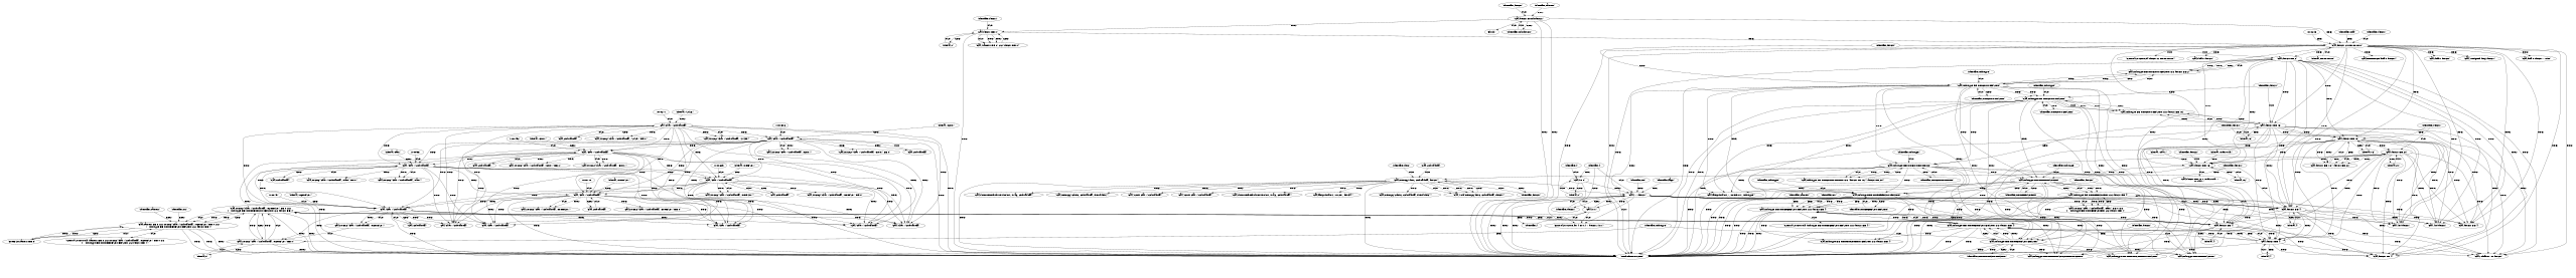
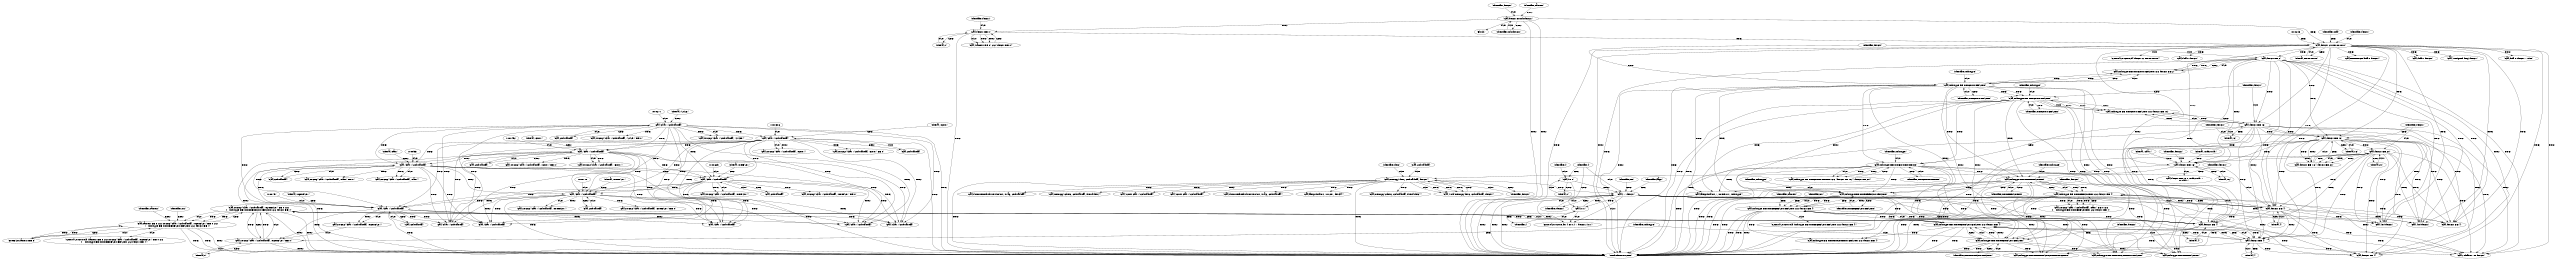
  digraph {
    n1 [label="(Call,strcmp((char *)&nbuf[noff], \"OpenBSD\") == 0 &&\n\t    xnh_type == NT_OPENBSD_VERSION && descsz == 4)"]
    n2 [label="(Call,strcmp((char *)&nbuf[noff], \"OpenBSD\") == 0)"]
    n3 [label="(Call,xnh_type == NT_OPENBSD_VERSION && descsz == 4)"]
    n4 [label="(Call,namesz == 8 && strcmp((char *)&nbuf[noff], \"OpenBSD\") == 0 &&\n\t    xnh_type == NT_OPENBSD_VERSION && descsz == 4)"]
    n5 [label="(MethodReturn,RET)"]
    n6 [label="(Literal,0)"]
    n7 [label="(Call,xnh_type == NT_OPENBSD_VERSION)"]
    n8 [label="(Call,descsz == 4)"]
    n9 [label="(Call,xnh_type == NT_DRAGONFLY_VERSION && descsz == 4)"]
    n10 [label="(FreeBSD,namesz == 8)"]
    n11 [label="(ControlStructure,if (namesz == 8 && strcmp((char *)&nbuf[noff], \"OpenBSD\") == 0 &&\n\t    xnh_type == NT_OPENBSD_VERSION && descsz == 4))"]
    n12 [label="(Call,(char *)&nbuf[noff])"]
    n13 [label="(Call,(char *)&nbuf[noff])"]
    n14 [label="(Call,(char *)&nbuf[noff])"]
    n15 [label="(Call,strcmp((char *)&nbuf[noff], \"OpenBSD\"))"]
    n16 [label="(Call,(char *)&nbuf[noff])"]
    n17 [label="(Call,(char *)&nbuf[noff])"]
    n18 [label="(Call,(char *)&nbuf[noff])"]
    n19 [label="(Call,&nbuf[noff])"]
    n20 [label="(Call,(char *)&nbuf[noff])"]
    n21 [label="(Call,(char *)&nbuf[noff])"]
    n22 [label="(Call,strcmp((char *)&nbuf[noff], \"NetBSD\") == 0)"]
    n23 [label="(Call,&nbuf[noff])"]
    n24 [label="(Call,strcmp((char *)&nbuf[noff], \"NetBSD\"))"]
    n25 [label="(Call,strcmp((char *)&nbuf[noff], \"FreeBSD\"))"]
    n26 [label="(Call,&nbuf[noff])"]
    n27 [label="(Call,strcmp((char *)&nbuf[noff], \"FreeBSD\") == 0)"]
    n28 [label="(Call,(char *)&nbuf[noff])"]
    n29 [label="(Call,(char *)&nbuf[noff])"]
    n30 [label="(Call,(char *)&nbuf[noff])"]
    n31 [label="(Call,strcmp((char *)&nbuf[noff], \"GNU\") == 0)"]
    n32 [label="(Call,strcmp((char *)&nbuf[noff], \"GNU\"))"]
    n33 [label="(Call,&nbuf[noff])"]
    n34 [label="(Call,strcmp((char *)&nbuf[noff], \"GNU\") == 0)"]
    n35 [label="(Call,strcmp((char *)&nbuf[noff], \"GNU\"))"]
    n36 [label="(Call,&nbuf[noff])"]
    n37 [label="(Call,strcmp((char *)&nbuf[noff], \"PaX\"))"]
    n38 [label="(Call,&nbuf[noff])"]
    n39 [label="(Call,strcmp((char *)&nbuf[noff], \"PaX\") == 0)"]
    n40 [label="(Call,(char *)&nbuf[noff])"]
    n41 [label="(Call,&nbuf[noff])"]
    n42 [label="(Call,strcmp((char *)&nbuf[noff], \"SuSE\") == 0)"]
    n43 [label="(Call,strcmp((char *)&nbuf[noff], \"SuSE\"))"]
    n44 [label="(Call,xnh_type == NT_DRAGONFLY_VERSION)"]
    n45 [label="(Identifier,NT_OPENBSD_VERSION)"]
    n46 [label="(Call,xnh_type == NT_NETBSD_CORE_PROCINFO)"]
    n47 [label="(Call,xnh_type == NT_PRPSINFO)"]
    n48 [label="(Literal,4)"]
    n49 [label="(Call,descsz == 4)"]
    n50 [label="(Call,reloffset >= descsz)"]
    n51 [label="(Call,xnh_type == NT_NETBSD_PAX)"]
    n52 [label="(Call,xnh_type == NT_FREEBSD_VERSION)"]
    n53 [label="(Call,xnh_type == NT_NETBSD_PAX && descsz == 4)"]
    n54 [label="(Call,file_printf(ms, \", note=%u\", xnh_type))"]
    n55 [label="(Identifier,NT_NETBSD_PAX)"]
    n56 [label="(Call,xnh_type == NT_FREEBSD_VERSION && descsz == 4)"]
    n57 [label="(Identifier,NT_FREEBSD_VERSION)"]
    n58 [label="(Call,descsz == 4)"]
    n59 [label="(Call,strcmp((char *)&nbuf[noff], \"PaX\") == 0 &&\n\t    xnh_type == NT_NETBSD_PAX && descsz == 4)"]
    n60 [label="(Call,xnh_type == NT_GNU_BUILD_ID)"]
    n61 [label="(Call,xnh_type == NT_GNU_BUILD_ID && (descsz == 16 || descsz == 20))"]
    n62 [label="(Identifier,NT_GNU_BUILD_ID)"]
    n63 [label="(Call,xnh_type == NT_GNU_VERSION)"]
    n64 [label="(Call,xnh_type == NT_GNU_VERSION && descsz == 16)"]
    n65 [label="(Identifier,NT_GNU_VERSION)"]
    n66 [label="(Call,descsz == 16)"]
    n67 [label="(Call,xnh_type == NT_GNU_VERSION)"]
    n68 [label="(Identifier,NT_GNU_VERSION)"]
    n69 [label="(Call,xnh_type == NT_GNU_VERSION && descsz == 2)"]
    n70 [label="(Call,descsz == 2)"]
    n71 [label="(Call,descsz == 4)"]
    n72 [label="(ControlStructure,if (xnh_type == NT_FREEBSD_VERSION && descsz == 4))"]
    n73 [label="(Call,descsz == 16)"]
    n74 [label="(Call,descsz == 20)"]
    n75 [label="(Call,descsz == 16)"]
    n76 [label="(Call,(int)descsz)"]
    n77 [label="(Call,descsz == 16 || descsz == 20)"]
    n78 [label="(Call,(int)descsz)"]
    n79 [label="(Literal,16)"]
    n80 [label="(Call,descsz == 4)"]
    n81 [label="(Literal,20)"]
    n82 [label="(Call,memcpy(desc, &nbuf[doff], descsz))"]
    n83 [label="(Call,descsz == 16 ? \"md5/uuid\" :\n\t\t\"sha1\")"]
    n84 [label="(Literal,16)"]
    n85 [label="(Literal,4)"]
    n86 [label="(Literal,4)"]
    n87 [label="(Literal,16)"]
    n88 [label="(Call,descsz & 0x80000000)"]
    n89 [label="(Call,ELF_ALIGN(doff + descsz))"]
    n90 [label="(Call,doff + descsz)"]
    n91 [label="(Call,(unsigned long)descsz)"]
    n92 [label="(Call,doff + descsz > size)"]
    n93 [label="(Literal,0x80000000)"]
    n94 [label="(ControlStructure,if (descsz & 0x80000000))"]
    n95 [label="(Call,doff + descsz)"]
    n96 [label="(Call,descsz = xnh_descsz)"]
    n97 [label="(Call,descsz == 0)"]
    n98 [label="(Block,)"]
    n99 [label="(Identifier,xnh_descsz)"]
    n100 [label="(Call,(namesz == 0) && (descsz == 0))"]
    n101 [label="(Literal,0)"]
    n102 [label="(Call,i < descsz)"]
    n103 [label="(Call,i++)"]
    n104 [label="(ControlStructure,for (i = 0; i < descsz; i++))"]
    n105 [label="(Identifier,descsz)"]
    n106 [label="(Identifier,i)"]
    n107 [label="(Call,i = 0)"]
    n108 [label="(Literal,0)"]
    n109 [label="(Call,file_printf(ms, \"%02x\", desc[i]))"]
    n110 [label="(Call,memcpy(&desc, &nbuf[doff], sizeof(desc)))"]
    n111 [label="(Call,(void)memcpy(desc, &nbuf[doff], descsz))"]
    n112 [label="(Identifier,descsz)"]
    n113 [label="(Call,do_note_netbsd_version(ms, swap, &nbuf[doff]))"]
    n114 [label="(Call,memcpy(&desc, &nbuf[doff], sizeof(desc)))"]
    n115 [label="(Call,(const char *)&nbuf[doff])"]
    n116 [label="(Call,(const char *)&nbuf[doff])"]
    n117 [label="(Call,do_note_freebsd_version(ms, swap, &nbuf[doff]))"]
    n118 [label="(Identifier,namesz)"]
    n119 [label="(Identifier,xnh_type)"]
    n120 [label="(Literal,\"md5/uuid\")"]
    n121 [label="(Identifier,noff)"]
    n122 [label="(Identifier,xnh_type)"]
    n123 [label="(Identifier,descsz)"]
    n124 [label="(Identifier,descsz)"]
    n125 [label="(Identifier,xnh_type)"]
    n126 [label="(Identifier,ms)"]
    n127 [label="(Literal,\"FreeBSD\")"]
    n128 [label="(Identifier,descsz)"]
    n129 [label="(Identifier,i)"]
    n130 [label="(Literal,\"PaX\")"]
    n131 [label="(Identifier,descsz)"]
    n132 [label="(Identifier,descsz)"]
    n133 [label="(Identifier,descsz)"]
    n134 [label="(Identifier,descsz)"]
    n135 [label="(Identifier,descsz)"]
    n136 [label="(Literal,\"sha1\")"]
    n137 [label="(Literal,\"NetBSD\")"]
    n138 [label="(Literal,\"OpenBSD\")"]
    n139 [label="(Identifier,flags)"]
    n140 [label="(Literal,\"GNU\")"]
    n141 [label="(Call,&nbuf[doff])"]
    n142 [label="(Literal,\"GNU\")"]
    n143 [label="(Identifier,xnh_type)"]
    n144 [label="(Identifier,namesz)"]
    n145 [label="(Identifier,descsz)"]
    n146 [label="(Identifier,xnh_type)"]
    n147 [label="(Identifier,ms)"]
    n148 [label="(Identifier,ms)"]
    n149 [label="(Identifier,xnh_type)"]
    n150 [label="(Identifier,descsz)"]
    n151 [label="(Identifier,desc)"]
    n152 [label="(Identifier,descsz)"]
    n153 [label="(Identifier,namesz)"]
    n154 [label="(Identifier,i)"]
    n155 [label="(Literal,\"SuSE\")"]
    1000757
    1000625
    1000306
    1000271
    1000452
    1000531
    1000718
    1000203
    n1 -> n2 [label="CFG: "]
    n1 -> n3 [label="CFG: "]
    n1 -> n4 [label="AST: "]
    n1 -> n4 [label="DDG: "]
    n1 -> n4 [label="DDG: "]
    n1 -> n5 [label="DDG: "]
    n1 -> n5 [label="DDG: "]
    n2 -> n1 [label="AST: "]
    n2 -> n1 [label="DDG: "]
    n2 -> n1 [label="DDG: "]
    n2 -> n5 [label="DDG: "]
    n2 -> n6 [label="CFG: "]
    n3 -> n1 [label="AST: "]
    n3 -> n1 [label="DDG: "]
    n3 -> n1 [label="DDG: "]
    n3 -> n5 [label="DDG: "]
    n3 -> n5 [label="DDG: "]
    n3 -> n7 [label="CFG: "]
    n3 -> n8 [label="CFG: "]
    n3 -> n9 [label="DDG: "]
    n4 -> n1 [label="CFG: "]
    n4 -> n5 [label="DDG: "]
    n4 -> n5 [label="DDG: "]
    n4 -> n5 [label="DDG: "]
    n4 -> n10 [label="CFG: "]
    n4 -> n11 [label="AST: "]
    n6 -> n2 [label="AST: "]
    n7 -> n3 [label="AST: "]
    n7 -> n3 [label="DDG: "]
    n7 -> n3 [label="DDG: "]
    n7 -> n5 [label="DDG: "]
    n7 -> n5 [label="DDG: "]
    n7 -> n44 [label="DDG: "]
    n7 -> n45 [label="CFG: "]
    n7 -> n46 [label="DDG: "]
    n7 -> n47 [label="DDG: "]
    n8 -> n3 [label="AST: "]
    n8 -> n3 [label="DDG: "]
    n8 -> n3 [label="DDG: "]
    n8 -> n5 [label="DDG: "]
    n8 -> n48 [label="CFG: "]
    n8 -> n49 [label="DDG: "]
    n8 -> n50 [label="DDG: "]
    n10 -> n4 [label="AST: "]
    n10 -> n4 [label="DDG: "]
    n10 -> n4 [label="DDG: "]
    n12 -> n2 [label="DDG: "]
    n12 -> n5 [label="DDG: "]
    n12 -> n13 [label="DDG: "]
    n12 -> n14 [label="DDG: "]
    n12 -> n15 [label="AST: "]
    n12 -> n15 [label="DDG: "]
    n12 -> n16 [label="DDG: "]
    n12 -> n17 [label="DDG: "]
    n12 -> n18 [label="DDG: "]
    n12 -> n19 [label="CFG: "]
    n15 -> n2 [label="AST: "]
    n19 -> n12 [label="AST: "]
    n20 -> n5 [label="DDG: "]
    n20 -> n12 [label="DDG: "]
    n20 -> n13 [label="DDG: "]
    n20 -> n14 [label="DDG: "]
    n20 -> n16 [label="DDG: "]
    n20 -> n17 [label="DDG: "]
    n20 -> n18 [label="DDG: "]
    n20 -> n21 [label="DDG: "]
    n20 -> n22 [label="DDG: "]
    n20 -> n23 [label="CFG: "]
    n20 -> n24 [label="AST: "]
    n20 -> n24 [label="DDG: "]
    n21 -> n5 [label="DDG: "]
    n21 -> n12 [label="DDG: "]
    n21 -> n13 [label="DDG: "]
    n21 -> n14 [label="DDG: "]
    n21 -> n16 [label="DDG: "]
    n21 -> n17 [label="DDG: "]
    n21 -> n18 [label="DDG: "]
    n21 -> n25 [label="AST: "]
    n21 -> n25 [label="DDG: "]
    n21 -> n26 [label="CFG: "]
    n21 -> n27 [label="DDG: "]
    n23 -> n20 [label="AST: "]
    n26 -> n21 [label="AST: "]
    n28 -> n5 [label="DDG: "]
    n28 -> n12 [label="DDG: "]
    n28 -> n13 [label="DDG: "]
    n28 -> n14 [label="DDG: "]
    n28 -> n16 [label="DDG: "]
    n28 -> n17 [label="DDG: "]
    n28 -> n18 [label="DDG: "]
    n28 -> n20 [label="DDG: "]
    n28 -> n21 [label="DDG: "]
    n28 -> n29 [label="DDG: "]
    n28 -> n30 [label="DDG: "]
    n28 -> n31 [label="DDG: "]
    n28 -> n32 [label="AST: "]
    n28 -> n32 [label="DDG: "]
    n28 -> n33 [label="CFG: "]
    n29 -> n5 [label="DDG: "]
    n29 -> n12 [label="DDG: "]
    n29 -> n13 [label="DDG: "]
    n29 -> n14 [label="DDG: "]
    n29 -> n16 [label="DDG: "]
    n29 -> n17 [label="DDG: "]
    n29 -> n18 [label="DDG: "]
    n29 -> n20 [label="DDG: "]
    n29 -> n21 [label="DDG: "]
    n29 -> n30 [label="DDG: "]
    n29 -> n34 [label="DDG: "]
    n29 -> n35 [label="AST: "]
    n29 -> n35 [label="DDG: "]
    n29 -> n36 [label="CFG: "]
    n30 -> n5 [label="DDG: "]
    n30 -> n12 [label="DDG: "]
    n30 -> n13 [label="DDG: "]
    n30 -> n14 [label="DDG: "]
    n30 -> n16 [label="DDG: "]
    n30 -> n17 [label="DDG: "]
    n30 -> n18 [label="DDG: "]
    n30 -> n20 [label="DDG: "]
    n30 -> n21 [label="DDG: "]
    n30 -> n37 [label="AST: "]
    n30 -> n37 [label="DDG: "]
    n30 -> n38 [label="CFG: "]
    n30 -> n39 [label="DDG: "]
    n33 -> n28 [label="AST: "]
    n36 -> n29 [label="AST: "]
    n38 -> n30 [label="AST: "]
    n40 -> n5 [label="DDG: "]
    n40 -> n12 [label="DDG: "]
    n40 -> n13 [label="DDG: "]
    n40 -> n14 [label="DDG: "]
    n40 -> n16 [label="DDG: "]
    n40 -> n17 [label="DDG: "]
    n40 -> n18 [label="DDG: "]
    n40 -> n20 [label="DDG: "]
    n40 -> n21 [label="DDG: "]
    n40 -> n28 [label="DDG: "]
    n40 -> n29 [label="DDG: "]
    n40 -> n30 [label="DDG: "]
    n40 -> n41 [label="CFG: "]
    n40 -> n42 [label="DDG: "]
    n40 -> n43 [label="AST: "]
    n40 -> n43 [label="DDG: "]
    n41 -> n40 [label="AST: "]
    n45 -> n7 [label="AST: "]
    n48 -> n8 [label="AST: "]
    n51 -> n5 [label="DDG: "]
    n51 -> n5 [label="DDG: "]
    n51 -> n7 [label="DDG: "]
    n51 -> n44 [label="DDG: "]
    n51 -> n46 [label="DDG: "]
    n51 -> n47 [label="DDG: "]
    n51 -> n52 [label="DDG: "]
    n51 -> n53 [label="AST: "]
    n51 -> n53 [label="DDG: "]
    n51 -> n53 [label="DDG: "]
    n51 -> n54 [label="DDG: "]
    n51 -> n55 [label="CFG: "]
    n52 -> n5 [label="DDG: "]
    n52 -> n5 [label="DDG: "]
    n52 -> n7 [label="DDG: "]
    n52 -> n44 [label="DDG: "]
    n52 -> n46 [label="DDG: "]
    n52 -> n47 [label="DDG: "]
    n52 -> n56 [label="AST: "]
    n52 -> n56 [label="DDG: "]
    n52 -> n56 [label="DDG: "]
    n52 -> n57 [label="CFG: "]
    n53 -> n3 [label="DDG: "]
    n53 -> n5 [label="DDG: "]
    n53 -> n5 [label="DDG: "]
    n53 -> n9 [label="DDG: "]
    n53 -> n51 [label="CFG: "]
    n53 -> n56 [label="DDG: "]
    n53 -> n58 [label="CFG: "]
    n53 -> n59 [label="AST: "]
    n53 -> n59 [label="DDG: "]
    n53 -> n59 [label="DDG: "]
    n55 -> n51 [label="AST: "]
    n56 -> n3 [label="DDG: "]
    n56 -> n5 [label="DDG: "]
    n56 -> n5 [label="DDG: "]
    n56 -> n5 [label="DDG: "]
    n56 -> n9 [label="DDG: "]
    n56 -> n52 [label="CFG: "]
    n56 -> n71 [label="CFG: "]
    n56 -> n72 [label="AST: "]
    n57 -> n52 [label="AST: "]
    n58 -> n5 [label="DDG: "]
    n58 -> n8 [label="DDG: "]
    n58 -> n49 [label="DDG: "]
    n58 -> n50 [label="DDG: "]
    n58 -> n53 [label="AST: "]
    n58 -> n53 [label="DDG: "]
    n58 -> n53 [label="DDG: "]
    n58 -> n71 [label="DDG: "]
    n58 -> n76 [label="DDG: "]
    n58 -> n78 [label="DDG: "]
    n58 -> n80 [label="DDG: "]
    n58 -> n85 [label="CFG: "]
    n59 -> n53 [label="CFG: "]
    n60 -> n5 [label="DDG: "]
    n60 -> n5 [label="DDG: "]
    n60 -> n7 [label="DDG: "]
    n60 -> n44 [label="DDG: "]
    n60 -> n46 [label="DDG: "]
    n60 -> n47 [label="DDG: "]
    n60 -> n51 [label="DDG: "]
    n60 -> n52 [label="DDG: "]
    n60 -> n54 [label="DDG: "]
    n60 -> n61 [label="AST: "]
    n60 -> n61 [label="DDG: "]
    n60 -> n61 [label="DDG: "]
    n60 -> n62 [label="CFG: "]
    n61 -> n60 [label="CFG: "]
    n62 -> n60 [label="AST: "]
    n63 -> n5 [label="DDG: "]
    n63 -> n5 [label="DDG: "]
    n63 -> n7 [label="DDG: "]
    n63 -> n44 [label="DDG: "]
    n63 -> n46 [label="DDG: "]
    n63 -> n47 [label="DDG: "]
    n63 -> n51 [label="DDG: "]
    n63 -> n52 [label="DDG: "]
    n63 -> n54 [label="DDG: "]
    n63 -> n60 [label="DDG: "]
    n63 -> n64 [label="AST: "]
    n63 -> n64 [label="DDG: "]
    n63 -> n64 [label="DDG: "]
    n63 -> n65 [label="CFG: "]
    n64 -> n63 [label="CFG: "]
    n64 -> n66 [label="CFG: "]
    n65 -> n63 [label="AST: "]
    n66 -> n5 [label="DDG: "]
    n66 -> n8 [label="DDG: "]
    n66 -> n49 [label="DDG: "]
    n66 -> n50 [label="DDG: "]
    n66 -> n58 [label="DDG: "]
    n66 -> n64 [label="AST: "]
    n66 -> n64 [label="DDG: "]
    n66 -> n64 [label="DDG: "]
    n66 -> n71 [label="DDG: "]
    n66 -> n73 [label="DDG: "]
    n66 -> n75 [label="DDG: "]
    n66 -> n76 [label="DDG: "]
    n66 -> n78 [label="DDG: "]
    n66 -> n80 [label="DDG: "]
    n66 -> n87 [label="CFG: "]
    n67 -> n5 [label="DDG: "]
    n67 -> n5 [label="DDG: "]
    n67 -> n7 [label="DDG: "]
    n67 -> n44 [label="DDG: "]
    n67 -> n46 [label="DDG: "]
    n67 -> n47 [label="DDG: "]
    n67 -> n51 [label="DDG: "]
    n67 -> n52 [label="DDG: "]
    n67 -> n54 [label="DDG: "]
    n67 -> n60 [label="DDG: "]
    n67 -> n63 [label="DDG: "]
    n67 -> n63 [label="DDG: "]
    n67 -> n68 [label="CFG: "]
    n67 -> n69 [label="AST: "]
    n67 -> n69 [label="DDG: "]
    n67 -> n69 [label="DDG: "]
    n68 -> n67 [label="AST: "]
    n69 -> n67 [label="CFG: "]
    n69 -> n70 [label="CFG: "]
    n70 -> n5 [label="DDG: "]
    n70 -> n8 [label="DDG: "]
    n70 -> n49 [label="DDG: "]
    n70 -> n50 [label="DDG: "]
    n70 -> n58 [label="DDG: "]
    n70 -> n66 [label="DDG: "]
    n70 -> n69 [label="AST: "]
    n70 -> n69 [label="DDG: "]
    n70 -> n69 [label="DDG: "]
    n70 -> n71 [label="DDG: "]
    n70 -> n73 [label="DDG: "]
    n70 -> n75 [label="DDG: "]
    n70 -> n76 [label="DDG: "]
    n70 -> n78 [label="DDG: "]
    n70 -> n80 [label="DDG: "]
    n71 -> n5 [label="DDG: "]
    n71 -> n8 [label="DDG: "]
    n71 -> n49 [label="DDG: "]
    n71 -> n50 [label="DDG: "]
    n71 -> n56 [label="AST: "]
    n71 -> n56 [label="DDG: "]
    n71 -> n56 [label="DDG: "]
    n71 -> n86 [label="CFG: "]
    n73 -> n5 [label="DDG: "]
    n73 -> n8 [label="DDG: "]
    n73 -> n49 [label="DDG: "]
    n73 -> n50 [label="DDG: "]
    n73 -> n58 [label="DDG: "]
    n73 -> n71 [label="DDG: "]
    n73 -> n74 [label="DDG: "]
    n73 -> n75 [label="DDG: "]
    n73 -> n76 [label="DDG: "]
    n73 -> n77 [label="AST: "]
    n73 -> n77 [label="DDG: "]
    n73 -> n77 [label="DDG: "]
    n73 -> n78 [label="DDG: "]
    n73 -> n79 [label="CFG: "]
    n73 -> n80 [label="DDG: "]
    n74 -> n5 [label="DDG: "]
    n74 -> n8 [label="DDG: "]
    n74 -> n49 [label="DDG: "]
    n74 -> n50 [label="DDG: "]
    n74 -> n58 [label="DDG: "]
    n74 -> n71 [label="DDG: "]
    n74 -> n75 [label="DDG: "]
    n74 -> n76 [label="DDG: "]
    n74 -> n77 [label="AST: "]
    n74 -> n77 [label="DDG: "]
    n74 -> n77 [label="DDG: "]
    n74 -> n78 [label="DDG: "]
    n74 -> n80 [label="DDG: "]
    n74 -> n81 [label="CFG: "]
    n75 -> n5 [label="DDG: "]
    n75 -> n82 [label="DDG: "]
    n75 -> n83 [label="AST: "]
    n75 -> n84 [label="CFG: "]
    n77 -> n73 [label="CFG: "]
    n77 -> n74 [label="CFG: "]
    n79 -> n73 [label="AST: "]
    n81 -> n74 [label="AST: "]
    n82 -> n5 [label="DDG: "]
    n82 -> n5 [label="DDG: "]
    n82 -> n102 [label="DDG: "]
    n82 -> n109 [label="DDG: "]
    n82 -> n110 [label="DDG: "]
    n82 -> n111 [label="AST: "]
    n82 -> n111 [label="DDG: "]
    n82 -> n111 [label="DDG: "]
    n82 -> n111 [label="DDG: "]
    n82 -> n112 [label="CFG: "]
    n82 -> n113 [label="DDG: "]
    n82 -> n114 [label="DDG: "]
    n82 -> n115 [label="DDG: "]
    n82 -> n116 [label="DDG: "]
    n82 -> n117 [label="DDG: "]
    n84 -> n75 [label="AST: "]
    n85 -> n58 [label="AST: "]
    n86 -> n71 [label="AST: "]
    n87 -> n66 [label="AST: "]
    n88 -> n5 [label="DDG: "]
    n88 -> n5 [label="DDG: "]
    n88 -> n8 [label="DDG: "]
    n88 -> n49 [label="DDG: "]
    n88 -> n50 [label="DDG: "]
    n88 -> n58 [label="DDG: "]
    n88 -> n66 [label="DDG: "]
    n88 -> n70 [label="DDG: "]
    n88 -> n71 [label="DDG: "]
    n88 -> n73 [label="DDG: "]
    n88 -> n75 [label="DDG: "]
    n88 -> n76 [label="DDG: "]
    n88 -> n78 [label="DDG: "]
    n88 -> n80 [label="DDG: "]
    n88 -> n89 [label="DDG: "]
    n88 -> n90 [label="DDG: "]
    n88 -> n91 [label="DDG: "]
    n88 -> n92 [label="DDG: "]
+   n88 -> n93 [label="CFG: "]
    n88 -> n94 [label="AST: "]
    n88 -> n95 [label="DDG: "]
    n93 -> n88 [label="AST: "]
    n96 -> n5 [label="DDG: "]
    n96 -> n5 [label="DDG: "]
    n96 -> n88 [label="DDG: "]
    n96 -> n97 [label="DDG: "]
    n96 -> n98 [label="AST: "]
    n96 -> n99 [label="CFG: "]
    n97 -> n5 [label="DDG: "]
    n97 -> n88 [label="DDG: "]
    n97 -> n100 [label="AST: "]
    n97 -> n100 [label="DDG: "]
    n97 -> n100 [label="DDG: "]
    n97 -> n101 [label="CFG: "]
    n99 -> n96 [label="AST: "]
    n100 -> n97 [label="CFG: "]
    n101 -> n97 [label="AST: "]
    n102 -> n5 [label="DDG: "]
    n102 -> n5 [label="DDG: "]
    n102 -> n5 [label="DDG: "]
    n102 -> n8 [label="DDG: "]
    n102 -> n49 [label="DDG: "]
    n102 -> n50 [label="DDG: "]
    n102 -> n58 [label="DDG: "]
    n102 -> n71 [label="DDG: "]
    n102 -> n76 [label="DDG: "]
    n102 -> n78 [label="DDG: "]
    n102 -> n80 [label="DDG: "]
    n102 -> n103 [label="DDG: "]
    n102 -> n104 [label="AST: "]
    n102 -> n105 [label="CFG: "]
    n103 -> n102 [label="DDG: "]
    n103 -> n104 [label="AST: "]
    n103 -> n106 [label="CFG: "]
    n105 -> n102 [label="AST: "]
    n106 -> n103 [label="AST: "]
    n107 -> n102 [label="DDG: "]
    n107 -> n104 [label="AST: "]
    n107 -> n108 [label="CFG: "]
    n108 -> n107 [label="AST: "]
    n111 -> n82 [label="CFG: "]
    n112 -> n82 [label="AST: "]
    n118 -> n4 [label="CFG: "]
    n119 -> n60 [label="AST: "]
    n120 -> n75 [label="CFG: "]
    n121 -> n88 [label="CFG: "]
    n122 -> n67 [label="AST: "]
    n123 -> n88 [label="AST: "]
    n124 -> n97 [label="AST: "]
    n125 -> n51 [label="AST: "]
    n126 -> n56 [label="CFG: "]
    n127 -> n21 [label="CFG: "]
    n128 -> n52 [label="CFG: "]
    n128 -> n71 [label="AST: "]
    n129 -> n107 [label="AST: "]
    n130 -> n30 [label="CFG: "]
    n131 -> n67 [label="CFG: "]
    n131 -> n70 [label="AST: "]
    n132 -> n73 [label="CFG: "]
    n132 -> n74 [label="AST: "]
    n133 -> n63 [label="CFG: "]
    n133 -> n66 [label="AST: "]
    n134 -> n96 [label="AST: "]
    n135 -> n7 [label="CFG: "]
    n135 -> n8 [label="AST: "]
    n136 -> n75 [label="CFG: "]
    n137 -> n20 [label="CFG: "]
    n138 -> n12 [label="CFG: "]
    n139 -> n102 [label="CFG: "]
    n140 -> n29 [label="CFG: "]
    n141 -> n82 [label="AST: "]
    n142 -> n28 [label="CFG: "]
    n143 -> n63 [label="AST: "]
    n144 -> n96 [label="CFG: "]
    n145 -> n75 [label="AST: "]
    n146 -> n52 [label="AST: "]
    n147 -> n4 [label="CFG: "]
    n148 -> n102 [label="CFG: "]
    n149 -> n2 [label="CFG: "]
    n149 -> n7 [label="AST: "]
    n150 -> n51 [label="CFG: "]
    n150 -> n58 [label="AST: "]
    n151 -> n82 [label="AST: "]
    n152 -> n60 [label="CFG: "]
    n152 -> n73 [label="AST: "]
    n153 -> n56 [label="CFG: "]
    n154 -> n102 [label="AST: "]
    n154 -> n103 [label="CFG: "]
    n154 -> n107 [label="CFG: "]
    n155 -> n40 [label="CFG: "]
    1000757 -> n12 [label="AST: "]
    1000625 -> n20 [label="AST: "]
    1000306 -> n28 [label="AST: "]
    1000271 -> n40 [label="AST: "]
    1000452 -> n29 [label="AST: "]
    1000531 -> n30 [label="AST: "]
    1000718 -> n21 [label="AST: "]
    1000203 -> n88 [label="CFG: "]
  }
